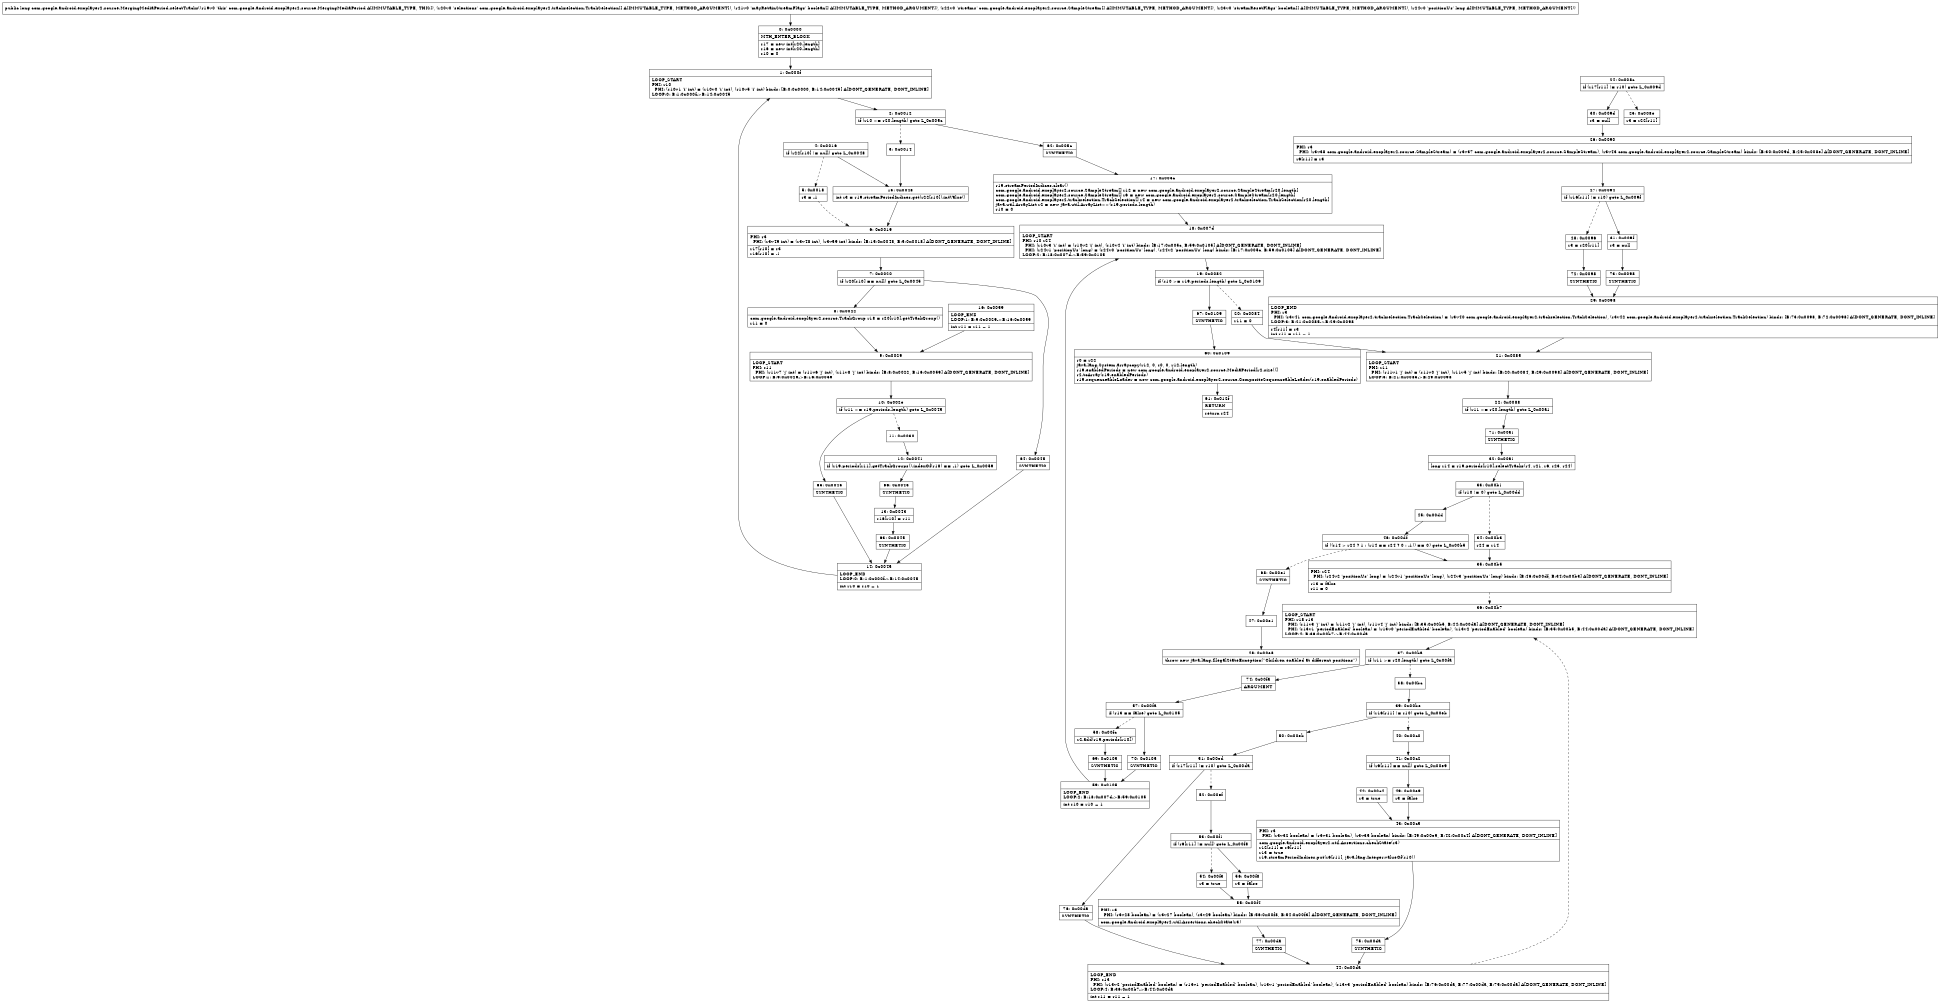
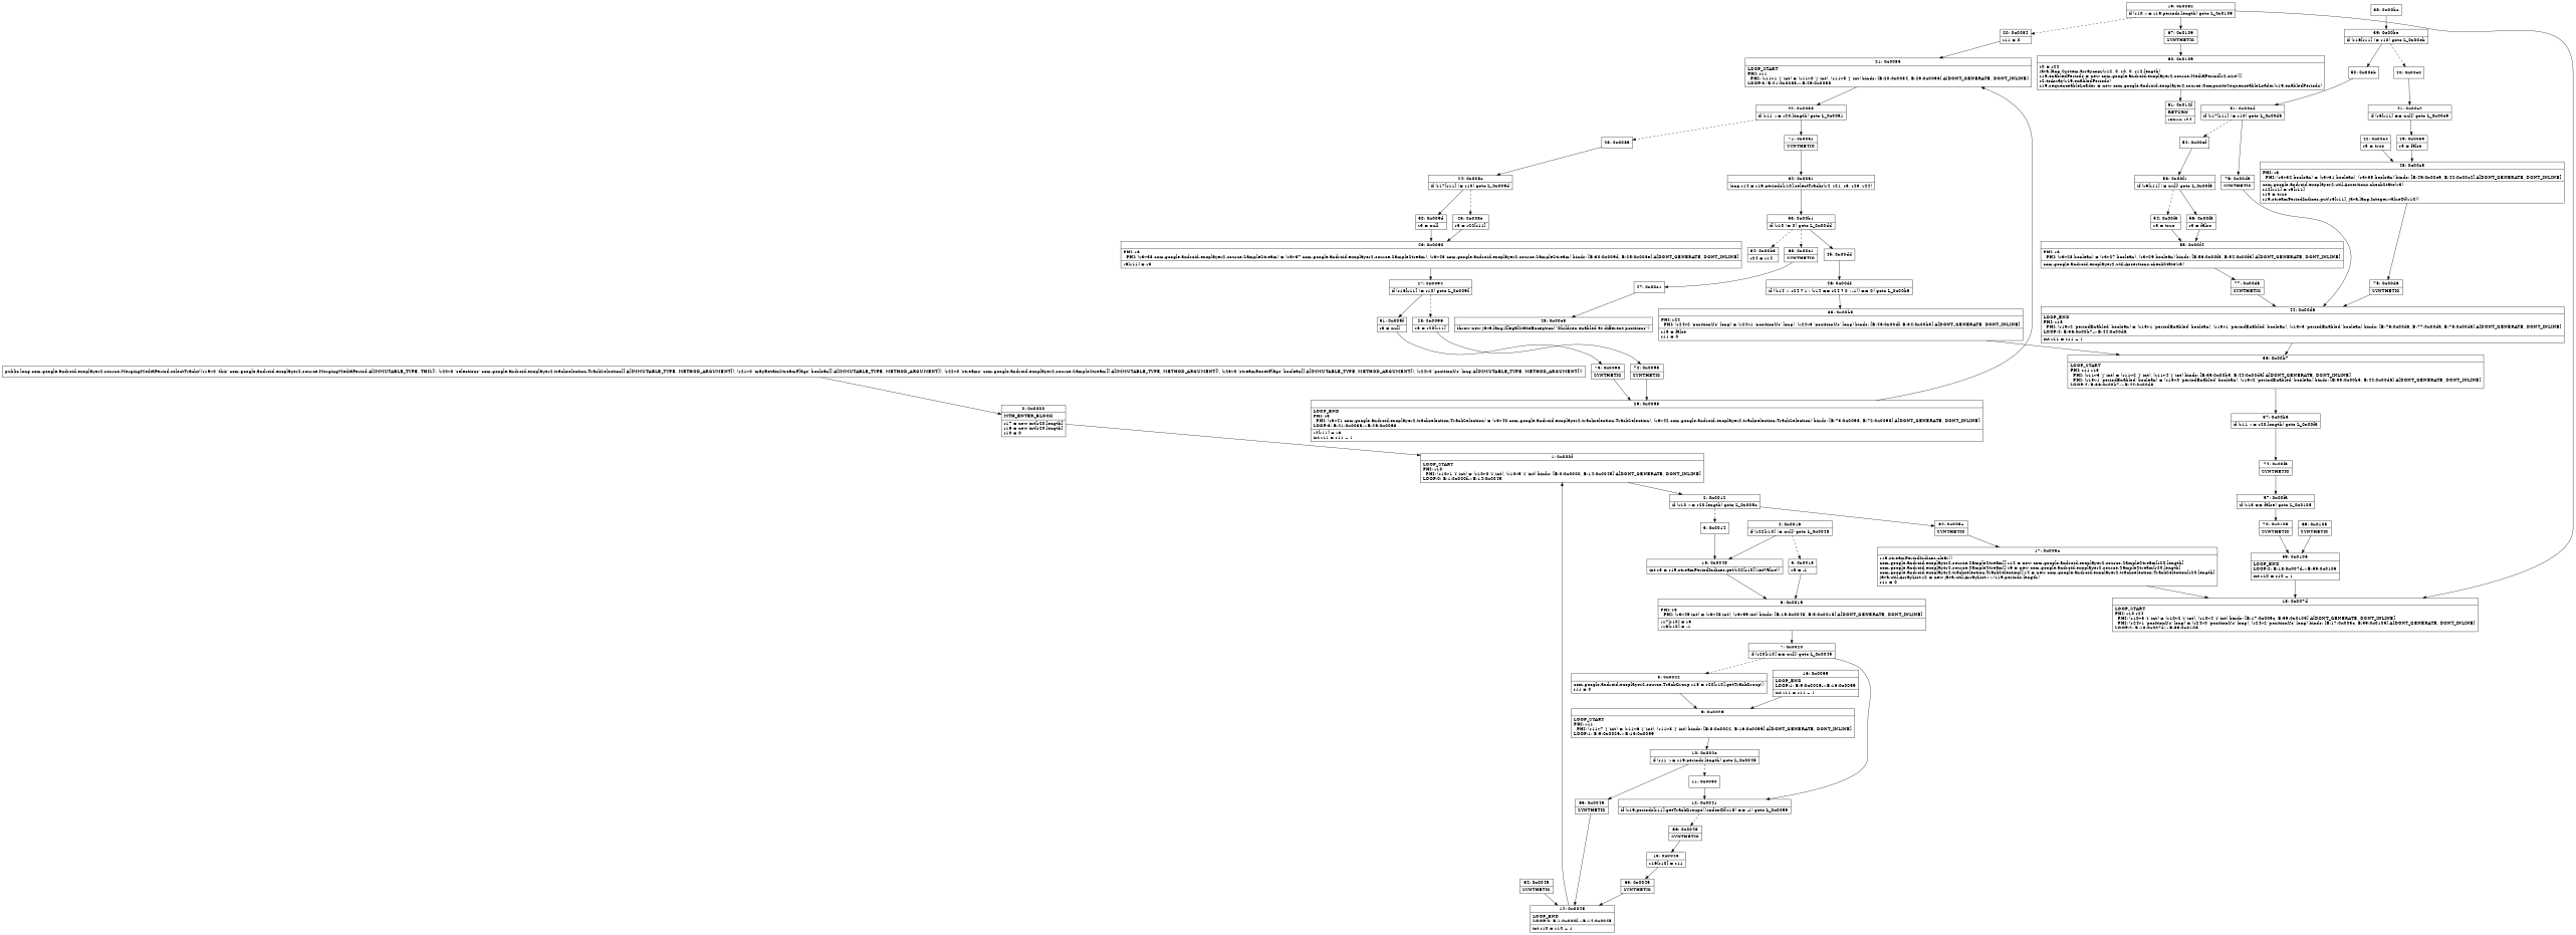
  digraph {
    node [shape=record]
    n1 [label="{0\:\ 0x0000|MTH_ENTER_BLOCK\l|r17 = new int[r20.length]\lr16 = new int[r20.length]\lr10 = 0\l}"]
    n2 [label="{1\:\ 0x000f|LOOP_START\lPHI: r10 \l  PHI: (r10v1 'i' int) = (r10v0 'i' int), (r10v5 'i' int) binds: [B:0:0x0000, B:14:0x0045] A[DONT_GENERATE, DONT_INLINE]\lLOOP:0: B:1:0x000f\-\>B:14:0x0045\l}"]
    n3 [label="{2\:\ 0x0012|if (r10 \>= r20.length) goto L_0x005c\l}"]
    n4 [label="{3\:\ 0x0014}"]
    n5 [label="{62\:\ 0x005c|SYNTHETIC\l}"]
    n6 [label="{15\:\ 0x0048|int r3 = r19.streamPeriodIndices.get(r22[r10]).intValue()\l}"]
-   n7 [label="{17\:\ 0x005c|r19.streamPeriodIndices.clear()\lcom.google.android.exoplayer2.source.SampleStream[] r12 = new com.google.android.exoplayer2.source.SampleStream[r20.length]\lcom.google.android.exoplayer2.source.SampleStream[] r6 = new com.google.android.exoplayer2.source.SampleStream[r20.length]\lcom.google.android.exoplayer2.trackselection.TrackSelection[] r4 = new com.google.android.exoplayer2.trackselection.TrackSelection[r20.length]\ljava.util.ArrayList r2 = new java.util.ArrayList\<\>(r19.periods.length)\lr10 = 0\l}"]
+   n7 [label="{17\:\ 0x005c|r19.streamPeriodIndices.clear()\lcom.google.android.exoplayer2.source.SampleStream[] r12 = new com.google.android.exoplayer2.source.SampleStream[r20.length]\lcom.google.android.exoplayer2.source.SampleStream[] r6 = new com.google.android.exoplayer2.source.SampleStream[r20.length]\lcom.google.android.exoplayer2.trackselection.TrackSelection[] r4 = new com.google.android.exoplayer2.trackselection.TrackSelection[r20.length]\ljava.util.ArrayList r2 = new java.util.ArrayList\<\>(r19.periods.length)\lr11 = 0\l}"]
    n8 [label="{4\:\ 0x0016|if (r22[r10] != null) goto L_0x0048\l}"]
    n9 [label="{5\:\ 0x0018|r3 = \-1\l}"]
    n10 [label="{6\:\ 0x0019|PHI: r3 \l  PHI: (r3v49 int) = (r3v48 int), (r3v59 int) binds: [B:15:0x0048, B:5:0x0018] A[DONT_GENERATE, DONT_INLINE]\l|r17[r10] = r3\lr16[r10] = \-1\l}"]
    n11 [label="{7\:\ 0x0020|if (r20[r10] == null) goto L_0x0045\l}"]
    n12 [label="{8\:\ 0x0022|com.google.android.exoplayer2.source.TrackGroup r18 = r20[r10].getTrackGroup()\lr11 = 0\l}"]
    n13 [label="{64\:\ 0x0045|SYNTHETIC\l}"]
    n14 [label="{9\:\ 0x0029|LOOP_START\lPHI: r11 \l  PHI: (r11v7 'j' int) = (r11v6 'j' int), (r11v8 'j' int) binds: [B:8:0x0022, B:16:0x0059] A[DONT_GENERATE, DONT_INLINE]\lLOOP:1: B:9:0x0029\-\>B:16:0x0059\l}"]
    n15 [label="{14\:\ 0x0045|LOOP_END\lLOOP:0: B:1:0x000f\-\>B:14:0x0045\l|int r10 = r10 + 1\l}"]
    n16 [label="{10\:\ 0x002e|if (r11 \>= r19.periods.length) goto L_0x0045\l}"]
    n17 [label="{11\:\ 0x0030}"]
    n18 [label="{65\:\ 0x0045|SYNTHETIC\l}"]
    n19 [label="{12\:\ 0x0041|if (r19.periods[r11].getTrackGroups().indexOf(r18) == \-1) goto L_0x0059\l}"]
    n20 [label="{66\:\ 0x0043|SYNTHETIC\l}"]
    n21 [label="{16\:\ 0x0059|LOOP_END\lLOOP:1: B:9:0x0029\-\>B:16:0x0059\l|int r11 = r11 + 1\l}"]
    n22 [label="{13\:\ 0x0043|r16[r10] = r11\l}"]
    n23 [label="{63\:\ 0x0045|SYNTHETIC\l}"]
    n24 [label="{18\:\ 0x007d|LOOP_START\lPHI: r10 r24 \l  PHI: (r10v3 'i' int) = (r10v2 'i' int), (r10v4 'i' int) binds: [B:17:0x005c, B:59:0x0105] A[DONT_GENERATE, DONT_INLINE]\l  PHI: (r24v1 'positionUs' long) = (r24v0 'positionUs' long), (r24v2 'positionUs' long) binds: [B:17:0x005c, B:59:0x0105] A[DONT_GENERATE, DONT_INLINE]\lLOOP:2: B:18:0x007d\-\>B:59:0x0105\l}"]
    n25 [label="{19\:\ 0x0082|if (r10 \>= r19.periods.length) goto L_0x0109\l}"]
    n26 [label="{20\:\ 0x0084|r11 = 0\l}"]
    n27 [label="{67\:\ 0x0109|SYNTHETIC\l}"]
    n28 [label="{21\:\ 0x0085|LOOP_START\lPHI: r11 \l  PHI: (r11v1 'j' int) = (r11v0 'j' int), (r11v5 'j' int) binds: [B:20:0x0084, B:29:0x0098] A[DONT_GENERATE, DONT_INLINE]\lLOOP:3: B:21:0x0085\-\>B:29:0x0098\l}"]
    n29 [label="{60\:\ 0x0109|r0 = r22\ljava.lang.System.arraycopy(r12, 0, r0, 0, r12.length)\lr19.enabledPeriods = new com.google.android.exoplayer2.source.MediaPeriod[r2.size()]\lr2.toArray(r19.enabledPeriods)\lr19.sequenceableLoader = new com.google.android.exoplayer2.source.CompositeSequenceableLoader(r19.enabledPeriods)\l}"]
    n30 [label="{22\:\ 0x0088|if (r11 \>= r20.length) goto L_0x00a1\l}"]
+   n31 [label="{23\:\ 0x008a}"]
    n32 [label="{71\:\ 0x00a1|SYNTHETIC\l}"]
    n33 [label="{24\:\ 0x008c|if (r17[r11] != r10) goto L_0x009d\l}"]
    n34 [label="{32\:\ 0x00a1|long r14 = r19.periods[r10].selectTracks(r4, r21, r6, r23, r24)\l}"]
    n35 [label="{25\:\ 0x008e|r3 = r22[r11]\l}"]
    n36 [label="{30\:\ 0x009d|r3 = null\l}"]
    n37 [label="{26\:\ 0x0090|PHI: r3 \l  PHI: (r3v38 com.google.android.exoplayer2.source.SampleStream) = (r3v37 com.google.android.exoplayer2.source.SampleStream), (r3v43 com.google.android.exoplayer2.source.SampleStream) binds: [B:30:0x009d, B:25:0x008e] A[DONT_GENERATE, DONT_INLINE]\l|r6[r11] = r3\l}"]
    n38 [label="{27\:\ 0x0094|if (r16[r11] != r10) goto L_0x009f\l}"]
    n39 [label="{28\:\ 0x0096|r3 = r20[r11]\l}"]
    n40 [label="{31\:\ 0x009f|r3 = null\l}"]
    n41 [label="{72\:\ 0x0098|SYNTHETIC\l}"]
    n42 [label="{73\:\ 0x0098|SYNTHETIC\l}"]
    n43 [label="{29\:\ 0x0098|LOOP_END\lPHI: r3 \l  PHI: (r3v41 com.google.android.exoplayer2.trackselection.TrackSelection) = (r3v40 com.google.android.exoplayer2.trackselection.TrackSelection), (r3v42 com.google.android.exoplayer2.trackselection.TrackSelection) binds: [B:73:0x0098, B:72:0x0098] A[DONT_GENERATE, DONT_INLINE]\lLOOP:3: B:21:0x0085\-\>B:29:0x0098\l|r4[r11] = r3\lint r11 = r11 + 1\l}"]
    n44 [label="{33\:\ 0x00b1|if (r10 != 0) goto L_0x00dd\l}"]
    n45 [label="{34\:\ 0x00b3|r24 = r14\l}"]
    n46 [label="{45\:\ 0x00dd}"]
    n47 [label="{35\:\ 0x00b5|PHI: r24 \l  PHI: (r24v2 'positionUs' long) = (r24v1 'positionUs' long), (r24v3 'positionUs' long) binds: [B:46:0x00df, B:34:0x00b3] A[DONT_GENERATE, DONT_INLINE]\l|r13 = false\lr11 = 0\l}"]
    n48 [label="{46\:\ 0x00df|if ((r14 \> r24 ? 1 : (r14 == r24 ? 0 : \-1)) == 0) goto L_0x00b5\l}"]
-   n49 [label="{36\:\ 0x00b7|LOOP_START\lPHI: r18 r13 \l  PHI: (r11v3 'j' int) = (r11v2 'j' int), (r11v4 'j' int) binds: [B:35:0x00b5, B:44:0x00da] A[DONT_GENERATE, DONT_INLINE]\l  PHI: (r13v1 'periodEnabled' boolean) = (r13v0 'periodEnabled' boolean), (r13v2 'periodEnabled' boolean) binds: [B:35:0x00b5, B:44:0x00da] A[DONT_GENERATE, DONT_INLINE]\lLOOP:4: B:36:0x00b7\-\>B:44:0x00da\l}"]
+   n49 [label="{36\:\ 0x00b7|LOOP_START\lPHI: r11 r13 \l  PHI: (r11v3 'j' int) = (r11v2 'j' int), (r11v4 'j' int) binds: [B:35:0x00b5, B:44:0x00da] A[DONT_GENERATE, DONT_INLINE]\l  PHI: (r13v1 'periodEnabled' boolean) = (r13v0 'periodEnabled' boolean), (r13v2 'periodEnabled' boolean) binds: [B:35:0x00b5, B:44:0x00da] A[DONT_GENERATE, DONT_INLINE]\lLOOP:4: B:36:0x00b7\-\>B:44:0x00da\l}"]
    n50 [label="{37\:\ 0x00ba|if (r11 \>= r20.length) goto L_0x00fa\l}"]
    n51 [label="{38\:\ 0x00bc}"]
-   n52 [label="{74\:\ 0x00fa|ARGUMENT\l}"]
+   n52 [label="{74\:\ 0x00fa|SYNTHETIC\l}"]
    n53 [label="{39\:\ 0x00be|if (r16[r11] != r10) goto L_0x00eb\l}"]
    n54 [label="{57\:\ 0x00fa|if (r13 == false) goto L_0x0105\l}"]
    n55 [label="{40\:\ 0x00c0}"]
    n56 [label="{50\:\ 0x00eb}"]
    n57 [label="{41\:\ 0x00c2|if (r6[r11] == null) goto L_0x00e9\l}"]
    n58 [label="{51\:\ 0x00ed|if (r17[r11] != r10) goto L_0x00da\l}"]
    n59 [label="{49\:\ 0x00e9|r3 = false\l}"]
    n60 [label="{42\:\ 0x00c4|r3 = true\l}"]
    n61 [label="{43\:\ 0x00c5|PHI: r3 \l  PHI: (r3v32 boolean) = (r3v31 boolean), (r3v35 boolean) binds: [B:49:0x00e9, B:42:0x00c4] A[DONT_GENERATE, DONT_INLINE]\l|com.google.android.exoplayer2.util.Assertions.checkState(r3)\lr12[r11] = r6[r11]\lr13 = true\lr19.streamPeriodIndices.put(r6[r11], java.lang.Integer.valueOf(r10))\l}"]
    n62 [label="{75\:\ 0x00da|SYNTHETIC\l}"]
    n63 [label="{44\:\ 0x00da|LOOP_END\lPHI: r13 \l  PHI: (r13v2 'periodEnabled' boolean) = (r13v1 'periodEnabled' boolean), (r13v1 'periodEnabled' boolean), (r13v3 'periodEnabled' boolean) binds: [B:76:0x00da, B:77:0x00da, B:75:0x00da] A[DONT_GENERATE, DONT_INLINE]\lLOOP:4: B:36:0x00b7\-\>B:44:0x00da\l|int r11 = r11 + 1\l}"]
    n64 [label="{68\:\ 0x00e1|SYNTHETIC\l}"]
    n65 [label="{47\:\ 0x00e1}"]
    n66 [label="{48\:\ 0x00e8|throw new java.lang.IllegalStateException(\"Children enabled at different positions\")\l}"]
    n67 [label="{52\:\ 0x00ef}"]
    n68 [label="{76\:\ 0x00da|SYNTHETIC\l}"]
    n69 [label="{53\:\ 0x00f1|if (r6[r11] != null) goto L_0x00f8\l}"]
    n70 [label="{54\:\ 0x00f3|r3 = true\l}"]
    n71 [label="{56\:\ 0x00f8|r3 = false\l}"]
    n72 [label="{55\:\ 0x00f4|PHI: r3 \l  PHI: (r3v28 boolean) = (r3v27 boolean), (r3v29 boolean) binds: [B:56:0x00f8, B:54:0x00f3] A[DONT_GENERATE, DONT_INLINE]\l|com.google.android.exoplayer2.util.Assertions.checkState(r3)\l}"]
    n73 [label="{77\:\ 0x00da|SYNTHETIC\l}"]
-   n74 [label="{58\:\ 0x00fc|r2.add(r19.periods[r10])\l}"]
    n75 [label="{70\:\ 0x0105|SYNTHETIC\l}"]
    n76 [label="{69\:\ 0x0105|SYNTHETIC\l}"]
    n77 [label="{59\:\ 0x0105|LOOP_END\lLOOP:2: B:18:0x007d\-\>B:59:0x0105\l|int r10 = r10 + 1\l}"]
    n78 [label="{61\:\ 0x012f|RETURN\l|return r24\l}"]
    n79 [label="{public long com.google.android.exoplayer2.source.MergingMediaPeriod.selectTracks((r19v0 'this' com.google.android.exoplayer2.source.MergingMediaPeriod A[IMMUTABLE_TYPE, THIS]), (r20v0 'selections' com.google.android.exoplayer2.trackselection.TrackSelection[] A[IMMUTABLE_TYPE, METHOD_ARGUMENT]), (r21v0 'mayRetainStreamFlags' boolean[] A[IMMUTABLE_TYPE, METHOD_ARGUMENT]), (r22v0 'streams' com.google.android.exoplayer2.source.SampleStream[] A[IMMUTABLE_TYPE, METHOD_ARGUMENT]), (r23v0 'streamResetFlags' boolean[] A[IMMUTABLE_TYPE, METHOD_ARGUMENT]), (r24v0 'positionUs' long A[IMMUTABLE_TYPE, METHOD_ARGUMENT])) }"]
    n1 -> n2
    n2 -> n3
    n3 -> n4 [style=dashed]
    n3 -> n5
    n4 -> n6
    n5 -> n7
    n6 -> n10
    n7 -> n24
    n8 -> n6
    n8 -> n9 [style=dashed]
-   n9 -> n10 [style=dashed]
+   n9 -> n10
    n10 -> n11
-   n11 -> n12 [style=solid]
-   n11 -> n13
+   n11 -> n12 [style=dashed]
+   n11 -> n19
    n12 -> n14
    n13 -> n15
    n14 -> n16
    n15 -> n2
    n16 -> n17 [style=dashed]
    n16 -> n18
    n17 -> n19
    n18 -> n15
-   n19 -> n20 [style=solid]
+   n19 -> n20 [style=dashed]
    n20 -> n22
    n21 -> n14
    n22 -> n23
    n23 -> n15
-   n24 -> n25
+   n25 -> n24
    n25 -> n26 [style=dashed]
    n25 -> n27
    n26 -> n28
    n27 -> n29
    n28 -> n30
    n29 -> n78
+   n30 -> n31 [style=dashed]
    n30 -> n32
+   n31 -> n33
    n32 -> n34
    n33 -> n35 [style=dashed]
    n33 -> n36
    n34 -> n44
+   n35 -> n37
    n36 -> n37
    n37 -> n38
    n38 -> n39 [style=dashed]
    n38 -> n40
    n39 -> n41
    n40 -> n42
    n41 -> n43
    n42 -> n43
    n43 -> n28
    n44 -> n45 [style=dashed]
    n44 -> n46
-   n45 -> n47
    n46 -> n48
-   n47 -> n49 [style=dashed]
+   n47 -> n49
    n48 -> n47
-   n48 -> n64 [style=dashed]
+   n44 -> n64 [style=dashed]
    n49 -> n50
-   n50 -> n51 [style=dashed]
    n50 -> n52
    n51 -> n53
    n52 -> n54
    n53 -> n55 [style=dashed]
    n53 -> n56
-   n54 -> n74 [style=dashed]
    n54 -> n75
    n55 -> n57
    n56 -> n58
    n57 -> n59
    n58 -> n67 [style=dashed]
    n58 -> n68
    n59 -> n61
    n60 -> n61
    n61 -> n62
    n62 -> n63
-   n63 -> n49 [style=dashed]
+   n63 -> n49
    n64 -> n65
    n65 -> n66
    n67 -> n69
    n68 -> n63
    n69 -> n70 [style=dashed]
    n69 -> n71
    n70 -> n72
    n71 -> n72
    n72 -> n73
    n73 -> n63
-   n74 -> n76
    n75 -> n77
    n76 -> n77
    n77 -> n24
    n79 -> n1
  }
